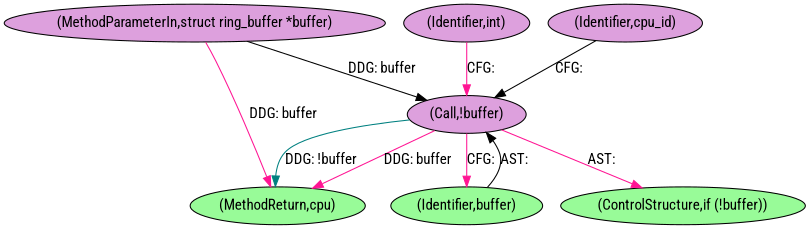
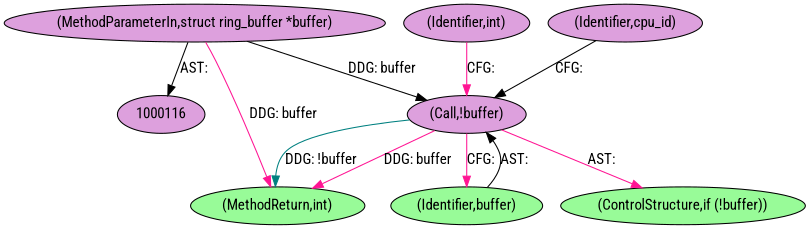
  digraph {
    fontname="Roboto Condensed"
    node [fillcolor=plum fontname="Roboto Condensed" style=filled]
    edge [color=deeppink fontname="Roboto Condensed"]
    n1 [label="(MethodParameterIn,struct ring_buffer *buffer)"]
    n2 [label="(Call,!buffer)"]
-   n3 [fillcolor=palegreen label="(MethodReturn,cpu)"]
+   n3 [fillcolor=palegreen label="(MethodReturn,int)"]
+   1000116
    n5 [fillcolor=palegreen label="(Identifier,buffer)"]
    n6 [fillcolor=palegreen label="(ControlStructure,if (!buffer))"]
    n7 [label="(Identifier,int)"]
    n8 [label="(Identifier,cpu_id)"]
    n1 -> n2 [color=black label="DDG: buffer"]
    n1 -> n3 [label="DDG: buffer"]
+   n1 -> 1000116 [color=black label="AST: "]
    n2 -> n3 [label="DDG: buffer"]
    n2 -> n3 [color=teal label="DDG: !buffer"]
    n2 -> n5 [label="CFG: "]
    n2 -> n6 [label="AST: "]
    n5 -> n2 [color=black label="AST: "]
    n7 -> n2 [label="CFG: "]
    n8 -> n2 [color=black label="CFG: "]
  }
